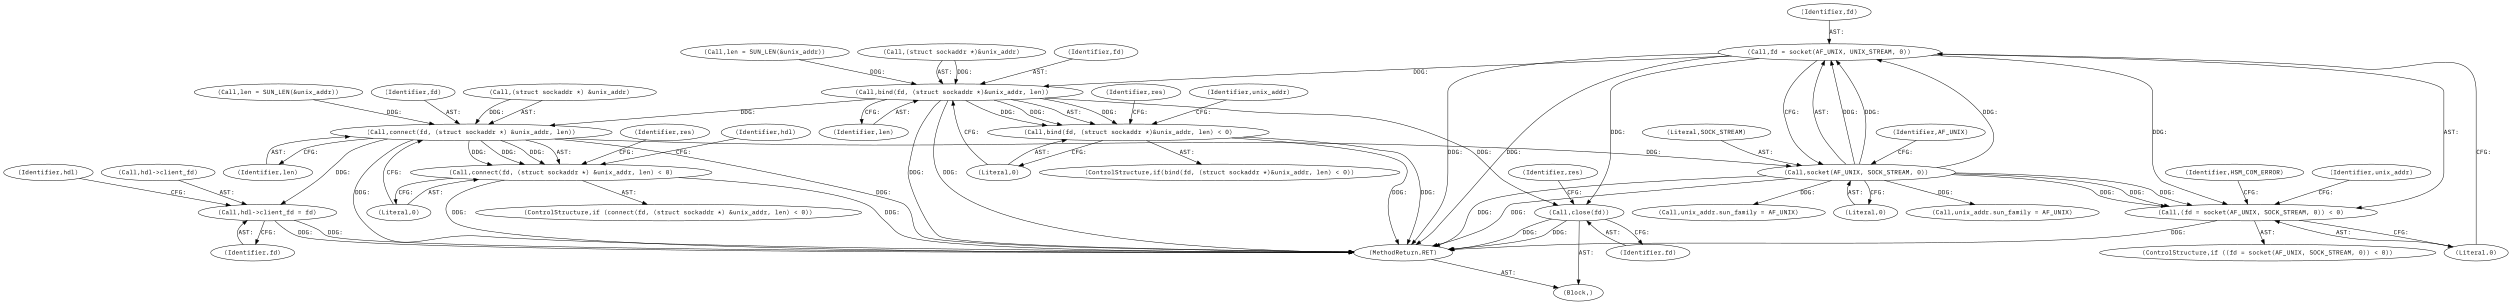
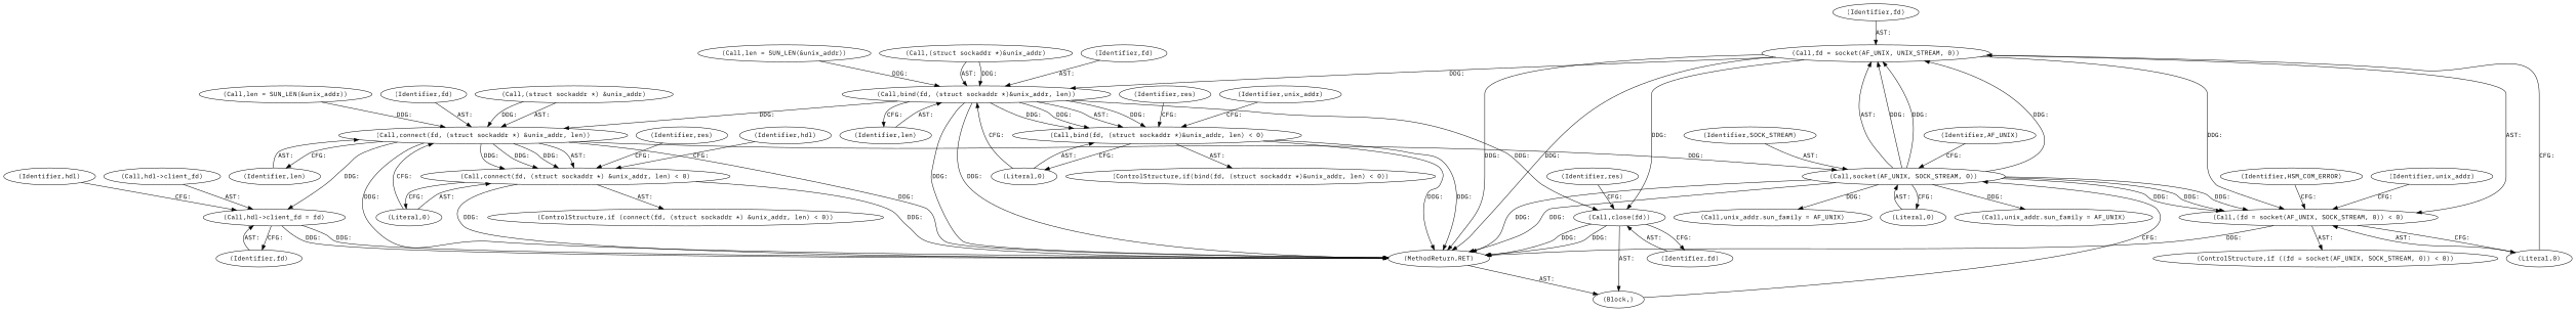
  digraph {
    fontname="IBM Plex Mono"
    node [fontname="IBM Plex Mono"]
    edge [fontname="IBM Plex Mono"]
    n1 [label="(Call,fd = socket(AF_UNIX, UNIX_STREAM, 0))"]
    n2 [label="(Call,socket(AF_UNIX, SOCK_STREAM, 0))"]
    n3 [label="(Call,(fd = socket(AF_UNIX, SOCK_STREAM, 0)) < 0)"]
    n4 [label="(Call,bind(fd, (struct sockaddr *)&unix_addr, len))"]
    n5 [label="(Call,close(fd))"]
    n6 [label="(MethodReturn,RET)"]
    n7 [label="(Call,unix_addr.sun_family = AF_UNIX)"]
    n8 [label="(Literal,0)"]
    n9 [label="(Call,unix_addr.sun_family = AF_UNIX)"]
    n10 [label="(ControlStructure,if ((fd = socket(AF_UNIX, SOCK_STREAM, 0)) < 0))"]
    n11 [label="(Literal,0)"]
    n12 [label="(Call,bind(fd, (struct sockaddr *)&unix_addr, len) < 0)"]
    n13 [label="(Call,connect(fd, (struct sockaddr *) &unix_addr, len))"]
    n14 [label="(Identifier,len)"]
    n15 [label="(Block,)"]
    n16 [label="(Identifier,fd)"]
    n17 [label="(Literal,0)"]
    n18 [label="(ControlStructure,if(bind(fd, (struct sockaddr *)&unix_addr, len) < 0))"]
    n19 [label="(Call,connect(fd, (struct sockaddr *) &unix_addr, len) < 0)"]
    n20 [label="(Call,hdl->client_fd = fd)"]
    n21 [label="(Identifier,len)"]
    n22 [label="(ControlStructure,if (connect(fd, (struct sockaddr *) &unix_addr, len) < 0))"]
    n23 [label="(Literal,0)"]
    n24 [label="(Identifier,fd)"]
    n25 [label="(Identifier,fd)"]
    n26 [label="(Identifier,fd)"]
    n27 [label="(Call,(struct sockaddr *) &unix_addr)"]
    n28 [label="(Identifier,AF_UNIX)"]
    n29 [label="(Call,len = SUN_LEN(&unix_addr))"]
    n30 [label="(Identifier,hdl)"]
    n31 [label="(Identifier,res)"]
    n32 [label="(Identifier,res)"]
    n33 [label="(Identifier,unix_addr)"]
    n34 [label="(Identifier,res)"]
-   n35 [label="(Literal,SOCK_STREAM)"]
+   n35 [label="(Identifier,SOCK_STREAM)"]
    n36 [label="(Identifier,hdl)"]
    n37 [label="(Call,hdl->client_fd)"]
    n38 [label="(Identifier,unix_addr)"]
    n39 [label="(Call,len = SUN_LEN(&unix_addr))"]
    n40 [label="(Call,(struct sockaddr *)&unix_addr)"]
    n41 [label="(Identifier,fd)"]
    n42 [label="(Identifier,HSM_COM_ERROR)"]
-   n1 -> n2 [label="CFG: "]
+   n15 -> n2 [label="CFG: "]
    n1 -> n3 [label="AST: "]
    n1 -> n3 [label="DDG: "]
    n1 -> n4 [label="DDG: "]
    n1 -> n5 [label="DDG: "]
    n1 -> n6 [label="DDG: "]
    n1 -> n6 [label="DDG: "]
    n2 -> n1 [label="AST: "]
    n2 -> n1 [label="DDG: "]
    n2 -> n1 [label="DDG: "]
    n2 -> n1 [label="DDG: "]
    n2 -> n3 [label="DDG: "]
    n2 -> n3 [label="DDG: "]
    n2 -> n3 [label="DDG: "]
    n2 -> n6 [label="DDG: "]
    n2 -> n6 [label="DDG: "]
    n2 -> n7 [label="DDG: "]
    n2 -> n8 [label="CFG: "]
    n2 -> n9 [label="DDG: "]
    n3 -> n6 [label="DDG: "]
    n3 -> n10 [label="AST: "]
    n3 -> n11 [label="CFG: "]
    n4 -> n5 [label="DDG: "]
    n4 -> n6 [label="DDG: "]
    n4 -> n6 [label="DDG: "]
    n4 -> n12 [label="AST: "]
    n4 -> n12 [label="DDG: "]
    n4 -> n12 [label="DDG: "]
    n4 -> n12 [label="DDG: "]
    n4 -> n13 [label="DDG: "]
    n4 -> n14 [label="CFG: "]
    n5 -> n6 [label="DDG: "]
    n5 -> n6 [label="DDG: "]
    n5 -> n15 [label="AST: "]
    n5 -> n16 [label="CFG: "]
    n6 -> n15 [label="AST: "]
    n8 -> n2 [label="AST: "]
    n11 -> n1 [label="CFG: "]
    n11 -> n3 [label="AST: "]
    n12 -> n6 [label="DDG: "]
    n12 -> n6 [label="DDG: "]
    n12 -> n17 [label="CFG: "]
    n12 -> n18 [label="AST: "]
    n13 -> n2 [label="DDG: "]
    n13 -> n6 [label="DDG: "]
    n13 -> n6 [label="DDG: "]
    n13 -> n19 [label="AST: "]
    n13 -> n19 [label="DDG: "]
    n13 -> n19 [label="DDG: "]
    n13 -> n19 [label="DDG: "]
    n13 -> n20 [label="DDG: "]
    n13 -> n21 [label="CFG: "]
    n14 -> n4 [label="AST: "]
    n16 -> n5 [label="AST: "]
    n17 -> n4 [label="CFG: "]
    n17 -> n12 [label="AST: "]
    n19 -> n6 [label="DDG: "]
    n19 -> n6 [label="DDG: "]
    n19 -> n22 [label="AST: "]
    n19 -> n23 [label="CFG: "]
    n20 -> n6 [label="DDG: "]
    n20 -> n6 [label="DDG: "]
    n20 -> n24 [label="CFG: "]
    n21 -> n13 [label="AST: "]
    n23 -> n13 [label="CFG: "]
    n23 -> n19 [label="AST: "]
    n24 -> n20 [label="AST: "]
    n25 -> n1 [label="AST: "]
    n26 -> n4 [label="AST: "]
    n27 -> n13 [label="AST: "]
    n27 -> n13 [label="DDG: "]
    n28 -> n2 [label="CFG: "]
    n29 -> n4 [label="DDG: "]
    n30 -> n20 [label="CFG: "]
    n31 -> n5 [label="CFG: "]
    n32 -> n19 [label="CFG: "]
    n33 -> n3 [label="CFG: "]
    n34 -> n12 [label="CFG: "]
    n35 -> n2 [label="AST: "]
    n36 -> n19 [label="CFG: "]
    n37 -> n20 [label="AST: "]
    n38 -> n12 [label="CFG: "]
    n39 -> n13 [label="DDG: "]
    n40 -> n4 [label="AST: "]
    n40 -> n4 [label="DDG: "]
    n41 -> n13 [label="AST: "]
    n42 -> n3 [label="CFG: "]
  }
